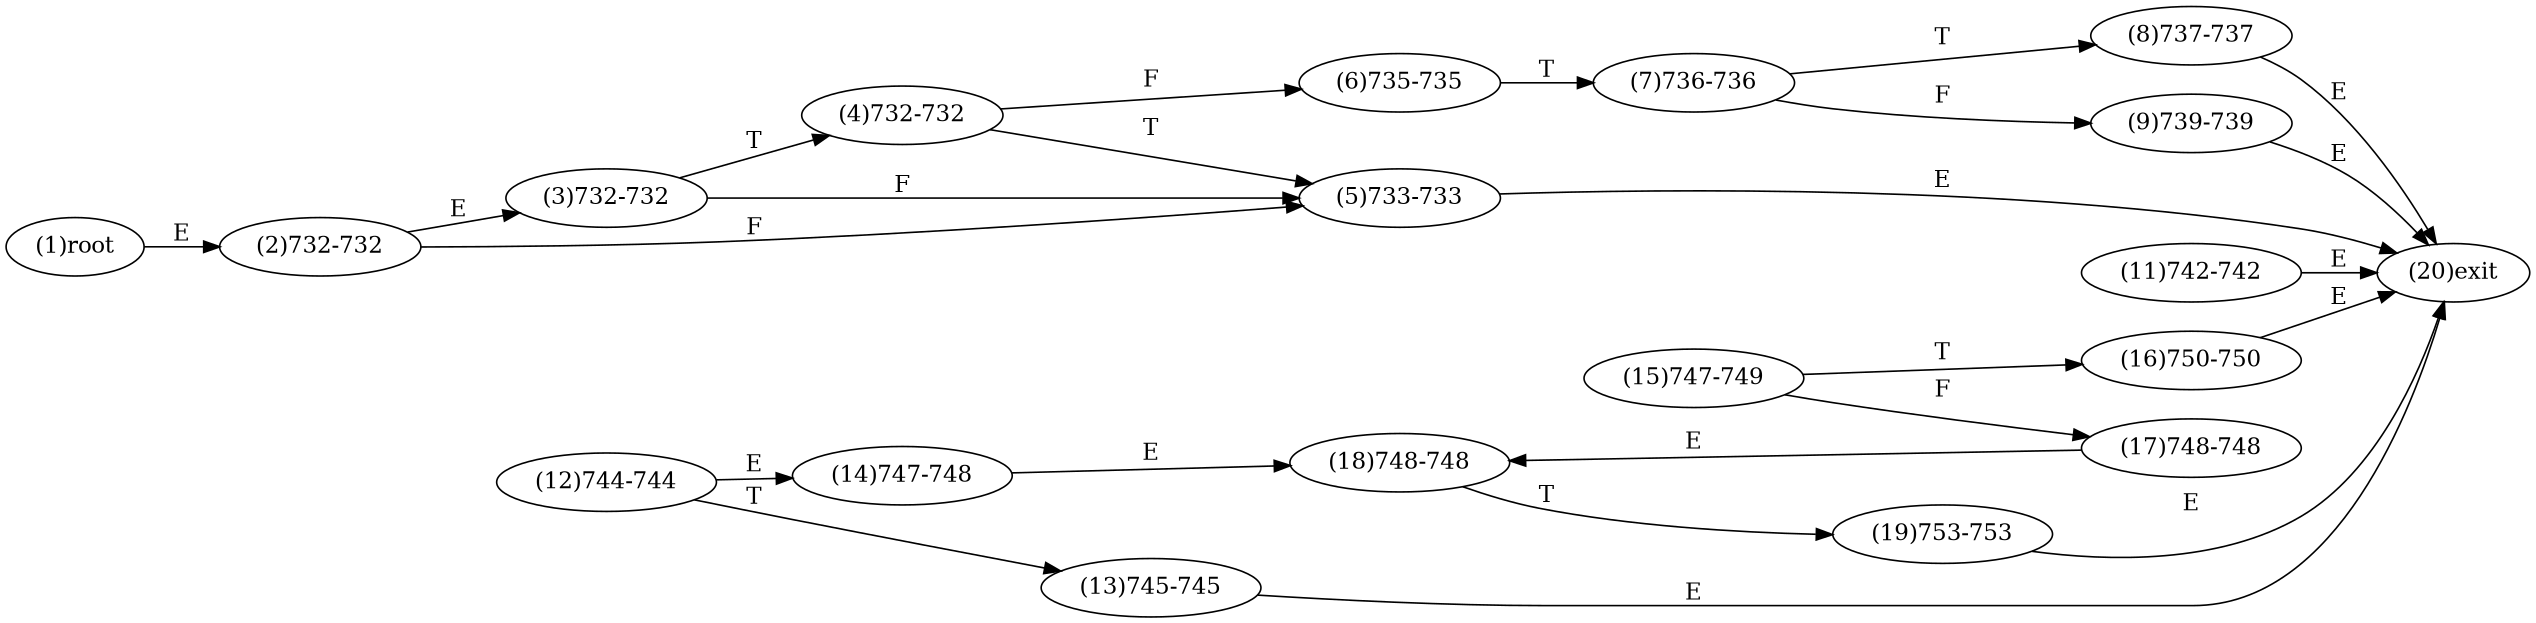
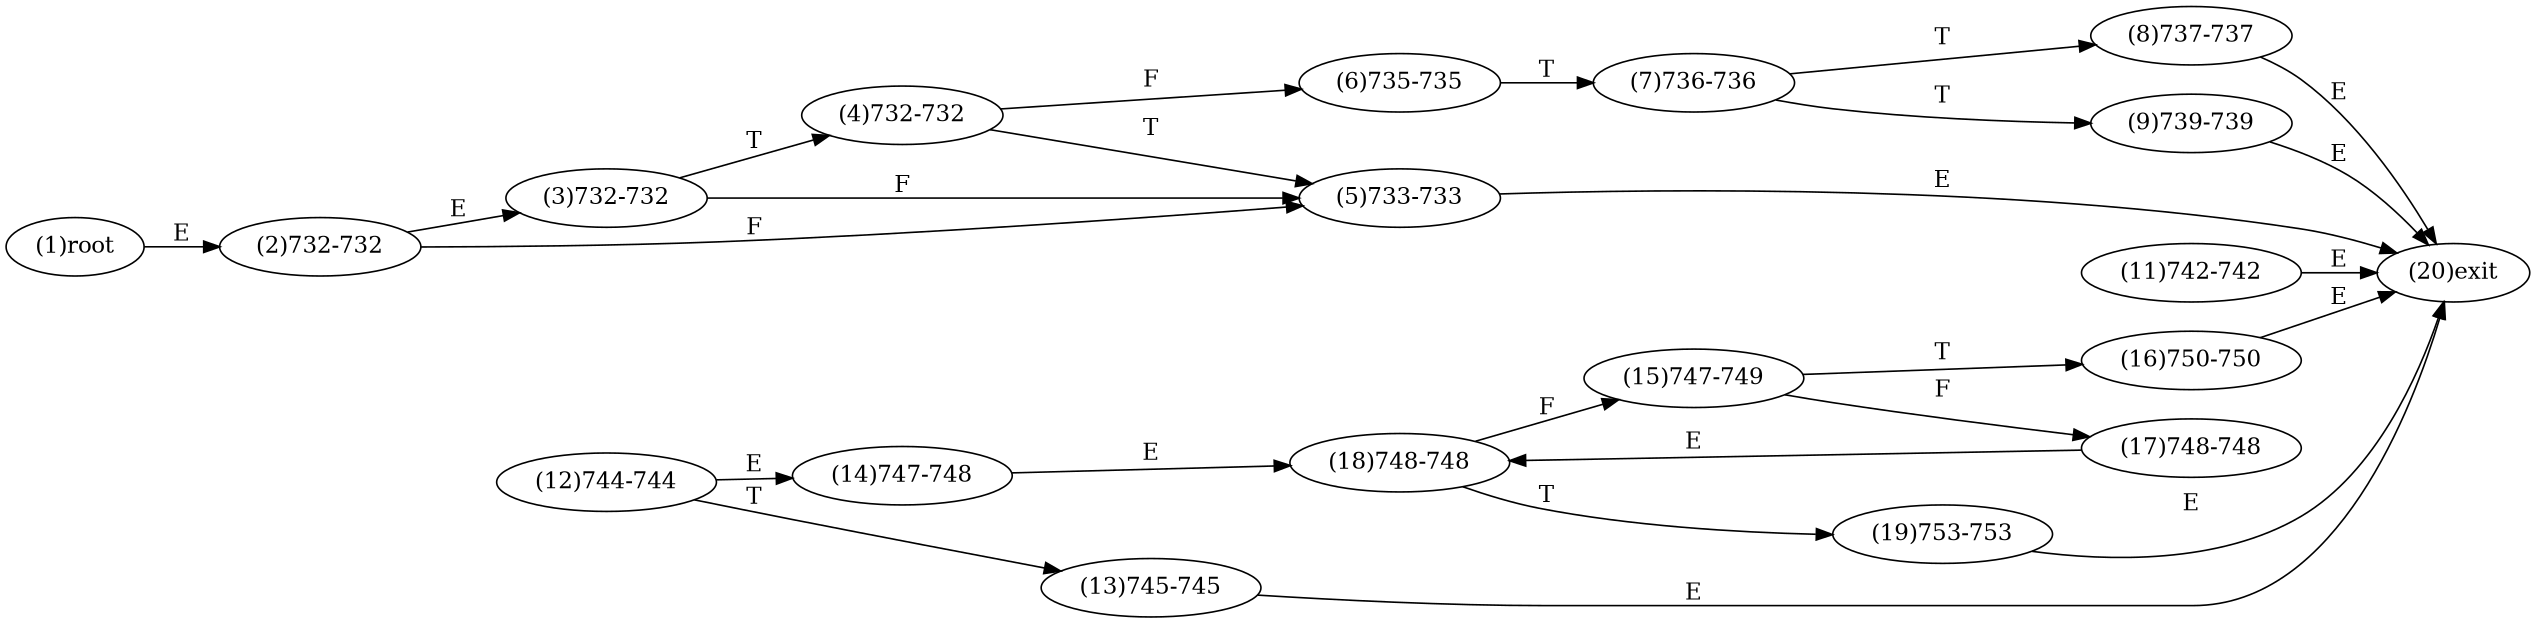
  digraph {
    rankdir=LR
    n1 [label="(1)root"]
    n2 [label="(2)732-732"]
    n3 [label="(3)732-732"]
    n4 [label="(5)733-733"]
    n5 [label="(4)732-732"]
    n6 [label="(20)exit"]
    n7 [label="(6)735-735"]
    n8 [label="(7)736-736"]
    n9 [label="(8)737-737"]
    n10 [label="(9)739-739"]
    n11 [label="(11)742-742"]
    n12 [label="(12)744-744"]
    n13 [label="(13)745-745"]
    n14 [label="(14)747-748"]
    n15 [label="(18)748-748"]
    n16 [label="(15)747-749"]
    n17 [label="(19)753-753"]
    n18 [label="(17)748-748"]
    n19 [label="(16)750-750"]
    n1 -> n2 [label=E]
    n2 -> n3 [label=E]
    n2 -> n4 [label=F]
    n3 -> n4 [label=F]
    n3 -> n5 [label=T]
    n4 -> n6 [label=E]
    n5 -> n4 [label=T]
    n5 -> n7 [label=F]
    n7 -> n8 [label=T]
    n8 -> n9 [label=T]
-   n8 -> n10 [label=F]
+   n8 -> n10 [label=T]
    n9 -> n6 [label=E]
    n10 -> n6 [label=E]
    n11 -> n6 [label=E]
    n12 -> n13 [label=T]
    n12 -> n14 [label=E]
    n13 -> n6 [label=E]
    n14 -> n15 [label=E]
+   n15 -> n16 [label=F]
    n15 -> n17 [label=T]
    n16 -> n18 [label=F]
    n16 -> n19 [label=T]
    n17 -> n6 [label=E]
    n18 -> n15 [label=E]
    n19 -> n6 [label=E]
  }
